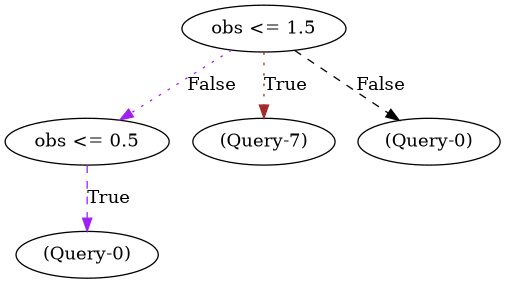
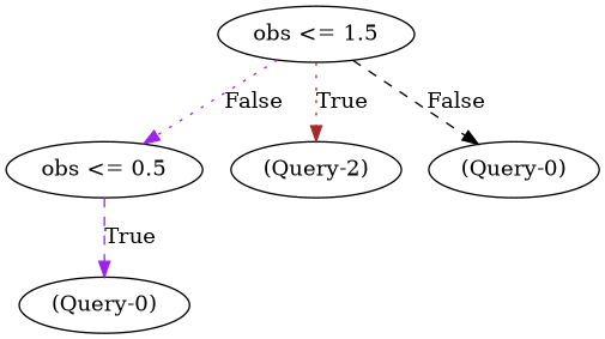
  digraph {
    edge [color=purple style=dashed]
    n1 [label="obs <= 0.5"]
    n2 [label="(Query-0)"]
    n3 [label="obs <= 1.5"]
-   n4 [label="(Query-7)"]
+   n4 [label="(Query-2)"]
    n5 [label="(Query-0)"]
    n1 -> n2 [label=True]
    n3 -> n1 [label=False style=dotted]
    n3 -> n4 [color=brown label=True style=dotted]
    n3 -> n5 [color=black label=False]
  }
